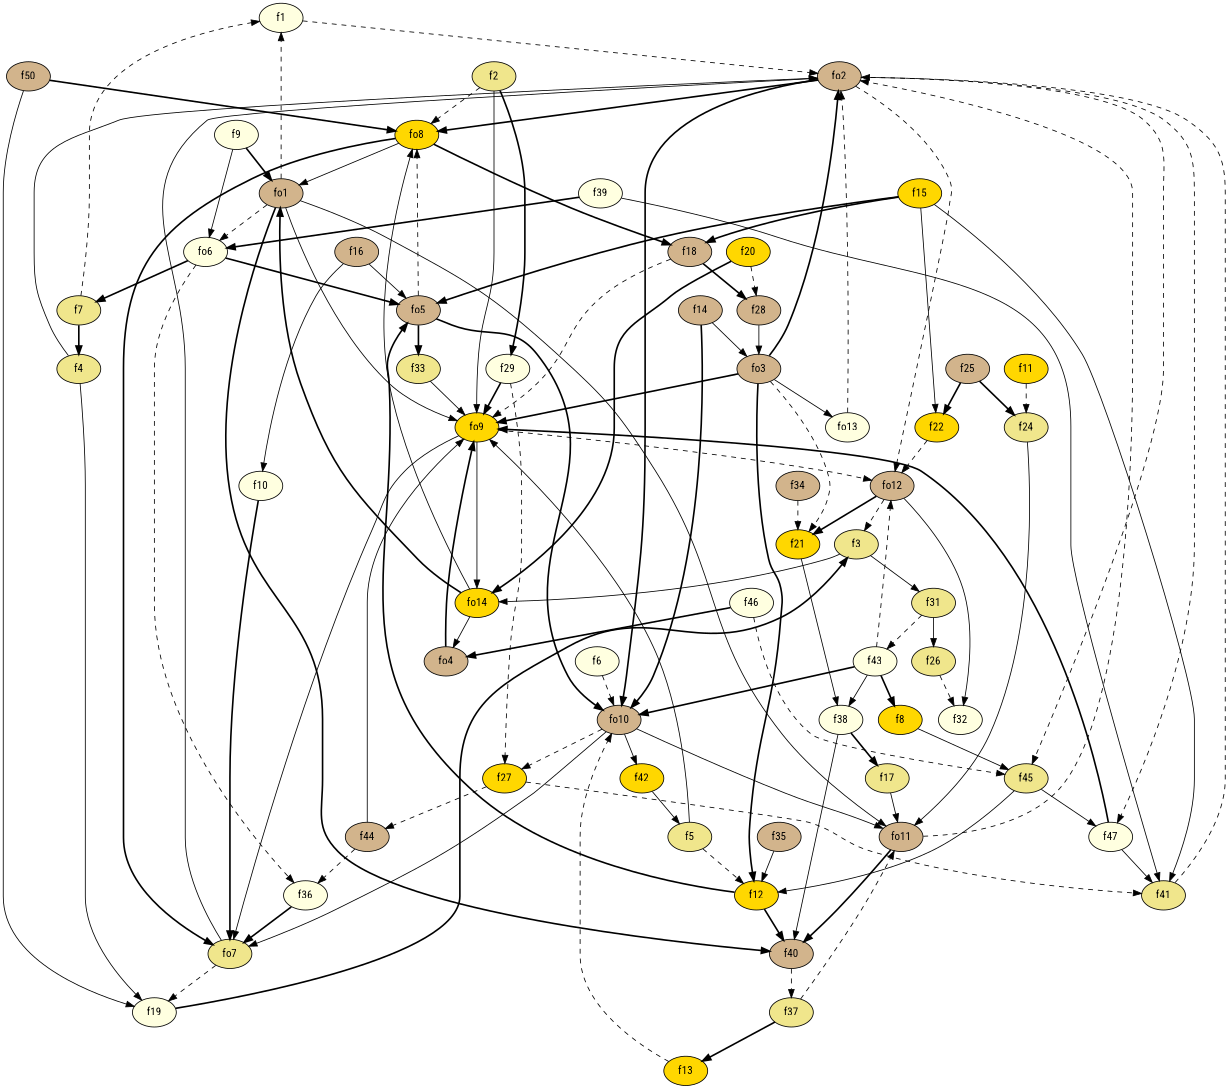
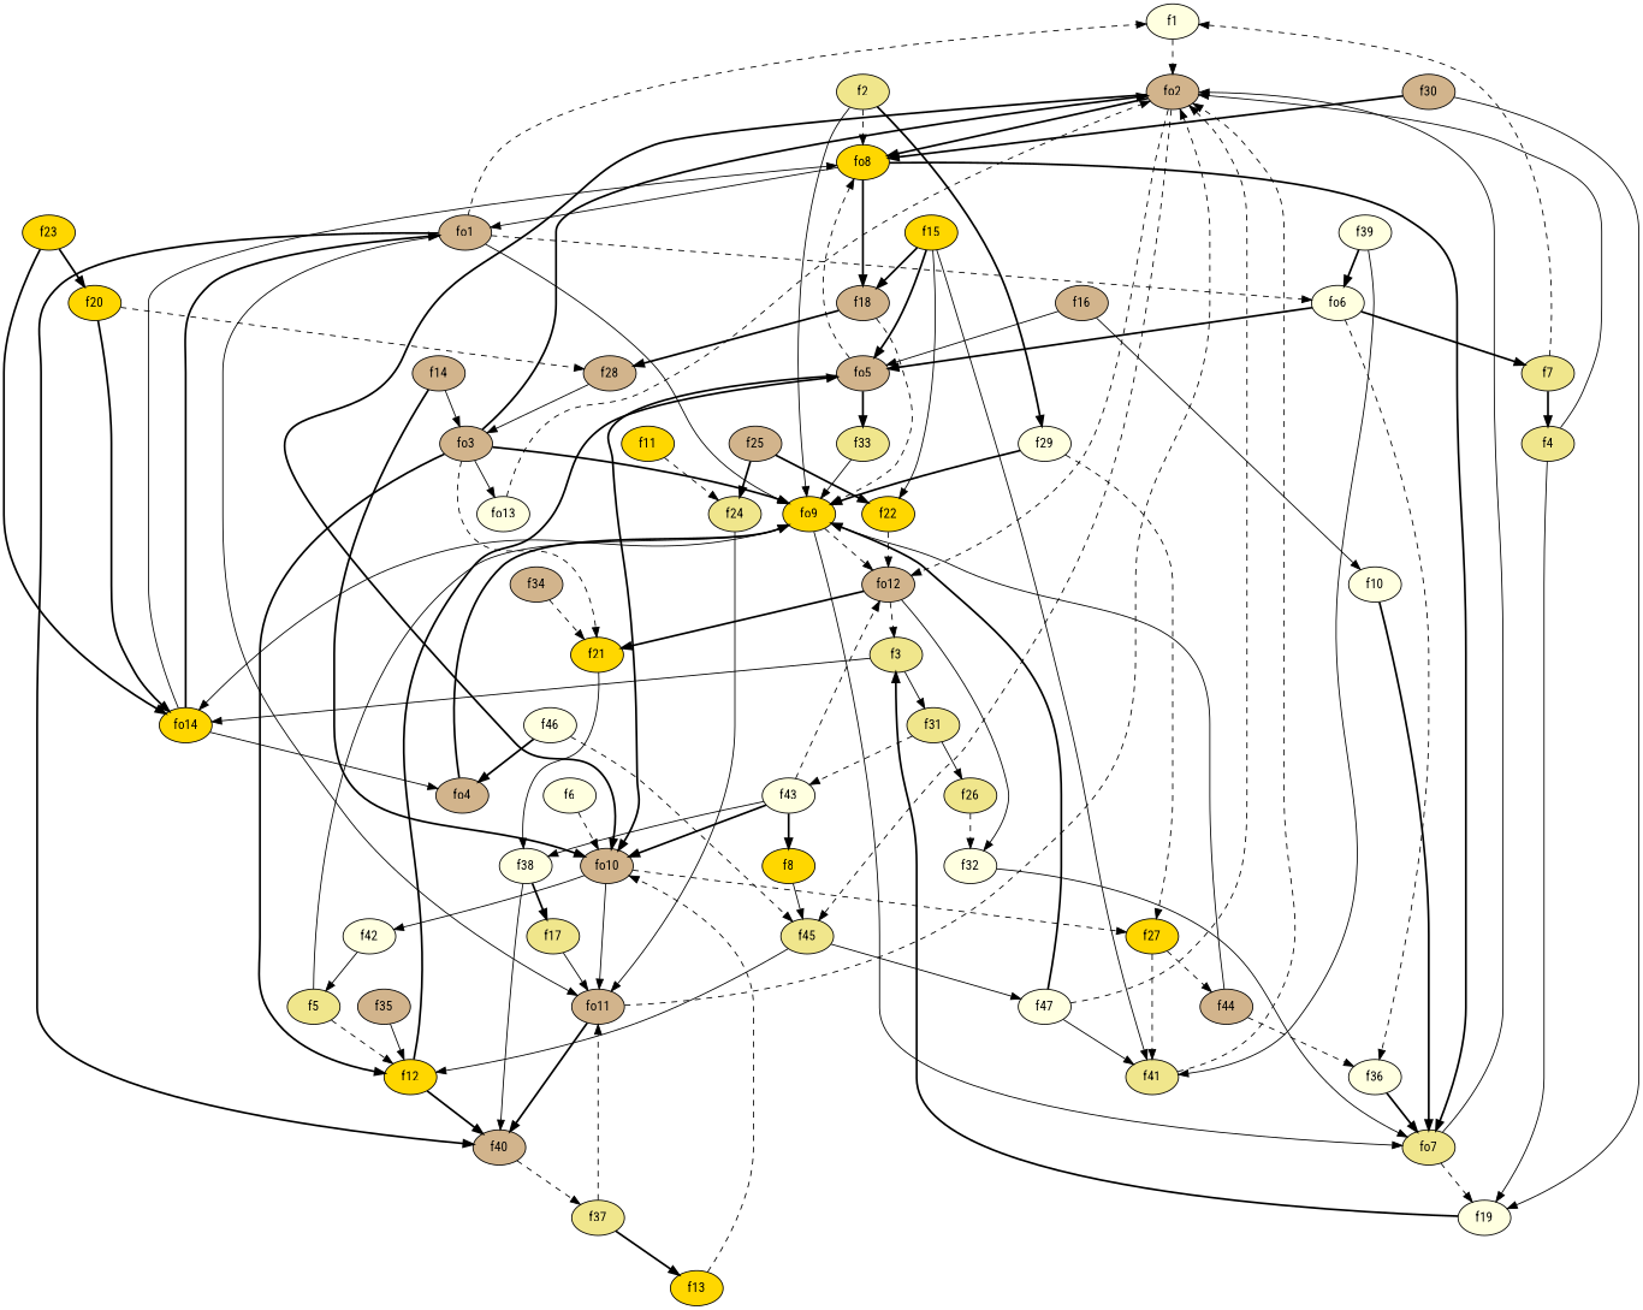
  strict digraph {
    fontname="Roboto Condensed"
    node [fillcolor=tan fontname="Roboto Condensed" style=filled]
    edge [fontname="Roboto Condensed" style=bold weight=2]
    f1 [fillcolor=lightyellow]
    fo2
    fo8 [fillcolor=gold]
    fo10
    f45 [fillcolor=khaki]
    fo12
    f47 [fillcolor=lightyellow]
    f2 [fillcolor=khaki]
    f29 [fillcolor=lightyellow]
    fo9 [fillcolor=gold]
    f27 [fillcolor=gold]
    fo1
    fo7 [fillcolor=khaki]
    f18
    fo14 [fillcolor=gold]
    f3 [fillcolor=khaki]
    f31 [fillcolor=khaki]
    f26 [fillcolor=khaki]
    f43 [fillcolor=lightyellow]
    fo4
    f4 [fillcolor=khaki]
    f19 [fillcolor=lightyellow]
    f5 [fillcolor=khaki]
    f12 [fillcolor=gold]
    f40
    fo5
    f6 [fillcolor=lightyellow]
    fo11
-   f42 [fillcolor=gold]
+   f42 [fillcolor=lightyellow]
    f7 [fillcolor=khaki]
    f8 [fillcolor=gold]
-   f9 [fillcolor=lightyellow]
    fo6 [fillcolor=lightyellow]
    f36 [fillcolor=lightyellow]
    f10 [fillcolor=lightyellow]
    f11 [fillcolor=gold]
    f24 [fillcolor=khaki]
    fo3
    f21 [fillcolor=gold]
    fo13 [fillcolor=lightyellow]
    f37 [fillcolor=khaki]
    f33 [fillcolor=khaki]
    f13 [fillcolor=gold]
    f14
    f15 [fillcolor=gold]
    f22 [fillcolor=gold]
    f41 [fillcolor=khaki]
    f28
    f16
    f17 [fillcolor=khaki]
    f20 [fillcolor=gold]
    f38 [fillcolor=lightyellow]
    f32 [fillcolor=lightyellow]
+   f23 [fillcolor=gold]
    f25
    f44
-   f30 [label=f50]
+   f30
    f34
    f35
    f39 [fillcolor=lightyellow]
    f46 [fillcolor=lightyellow]
    f1 -> fo2 [style=dashed]
    fo2 -> fo8
    fo2 -> fo10
    fo2 -> f45 [style=dashed]
    fo2 -> fo12 [style=dashed]
-   fo2 -> f47 [style=dashed]
+   f47 -> fo2 [style=dashed]
    fo8 -> fo1 [style=solid]
    fo8 -> fo7
    fo8 -> f18
    fo10 -> f27 [style=dashed]
    fo10 -> fo11 [style=solid]
    fo10 -> f42 [style=solid]
    f45 -> f47 [style=solid]
    f45 -> f12 [style=solid]
    fo12 -> f3 [style=dashed]
    fo12 -> f21
    fo12 -> f32 [style=solid]
    f47 -> fo9
    f47 -> f41 [style=solid]
    f2 -> fo8 [style=dashed]
    f2 -> f29
    f2 -> fo9 [style=solid]
    f29 -> fo9
    f29 -> f27 [style=dashed]
    fo9 -> fo12 [style=dashed]
    fo9 -> fo7 [style=solid]
    fo9 -> fo14 [style=solid]
    f27 -> f41 [style=dashed]
    f27 -> f44 [style=dashed]
    fo1 -> f1 [style=dashed]
    fo1 -> fo9 [style=solid]
    fo1 -> f40
    fo1 -> fo11 [style=solid]
    fo1 -> fo6 [style=dashed]
    fo7 -> fo2 [style=solid]
    fo7 -> f19 [style=dashed]
    f18 -> fo9 [style=dashed]
    f18 -> f28
    fo14 -> fo8 [style=solid]
    fo14 -> fo1
    fo14 -> fo4 [style=solid]
    f3 -> fo14 [style=solid]
    f3 -> f31 [style=solid]
    f31 -> f26 [style=solid]
    f31 -> f43 [style=dashed]
    f26 -> f32 [style=dashed]
    f43 -> fo10
    f43 -> fo12 [style=dashed]
    f43 -> f8
    f43 -> f38 [style=solid]
    fo4 -> fo9
    f4 -> fo2 [style=solid]
    f4 -> f19 [style=solid]
    f19 -> f3
    f5 -> fo9 [style=solid]
    f5 -> f12 [style=dashed]
    f12 -> f40
    f12 -> fo5
    f40 -> f37 [style=dashed]
    fo5 -> fo8 [style=dashed]
    fo5 -> fo10
    fo5 -> f33
    f6 -> fo10 [style=dashed]
    fo11 -> fo2 [style=dashed]
    fo11 -> f40
    f42 -> f5 [style=solid]
    f7 -> f1 [style=dashed]
    f7 -> f4
    f8 -> f45 [style=solid]
-   f9 -> fo1
-   f9 -> fo6 [style=solid]
    fo6 -> fo5
    fo6 -> f7
    fo6 -> f36 [style=dashed]
    f36 -> fo7
    f10 -> fo7
    f11 -> f24 [style=dashed]
    f24 -> fo11 [style=solid]
    fo3 -> fo2
    fo3 -> fo9
    fo3 -> f12
    fo3 -> f21 [style=dashed]
    fo3 -> fo13 [style=solid]
    f21 -> f38 [style=solid]
    fo13 -> fo2 [style=dashed]
    f37 -> fo11 [style=dashed]
    f37 -> f13
    f33 -> fo9 [style=solid]
    f13 -> fo10 [style=dashed]
    f14 -> fo10
    f14 -> fo3 [style=solid]
    f15 -> f18
    f15 -> fo5
    f15 -> f22 [style=solid]
    f15 -> f41 [style=solid]
    f22 -> fo12 [style=dashed]
    f41 -> fo2 [style=dashed]
    f28 -> fo3 [style=solid]
    f16 -> fo5 [style=solid]
    f16 -> f10 [style=solid]
    f17 -> fo11 [style=solid]
    f20 -> fo14
    f20 -> f28 [style=dashed]
    f38 -> f40 [style=solid]
    f38 -> f17
-   fo10 -> fo7 [style=solid]
+   f32 -> fo7 [style=solid]
+   f23 -> fo14
+   f23 -> f20
    f25 -> f24
    f25 -> f22
    f44 -> fo9 [style=solid]
    f44 -> f36 [style=dashed]
    f30 -> fo8
    f30 -> f19 [style=solid]
    f34 -> f21 [style=dashed]
    f35 -> f12 [style=solid]
    f39 -> fo6
    f39 -> f41 [style=solid]
    f46 -> f45 [style=dashed]
    f46 -> fo4
  }
